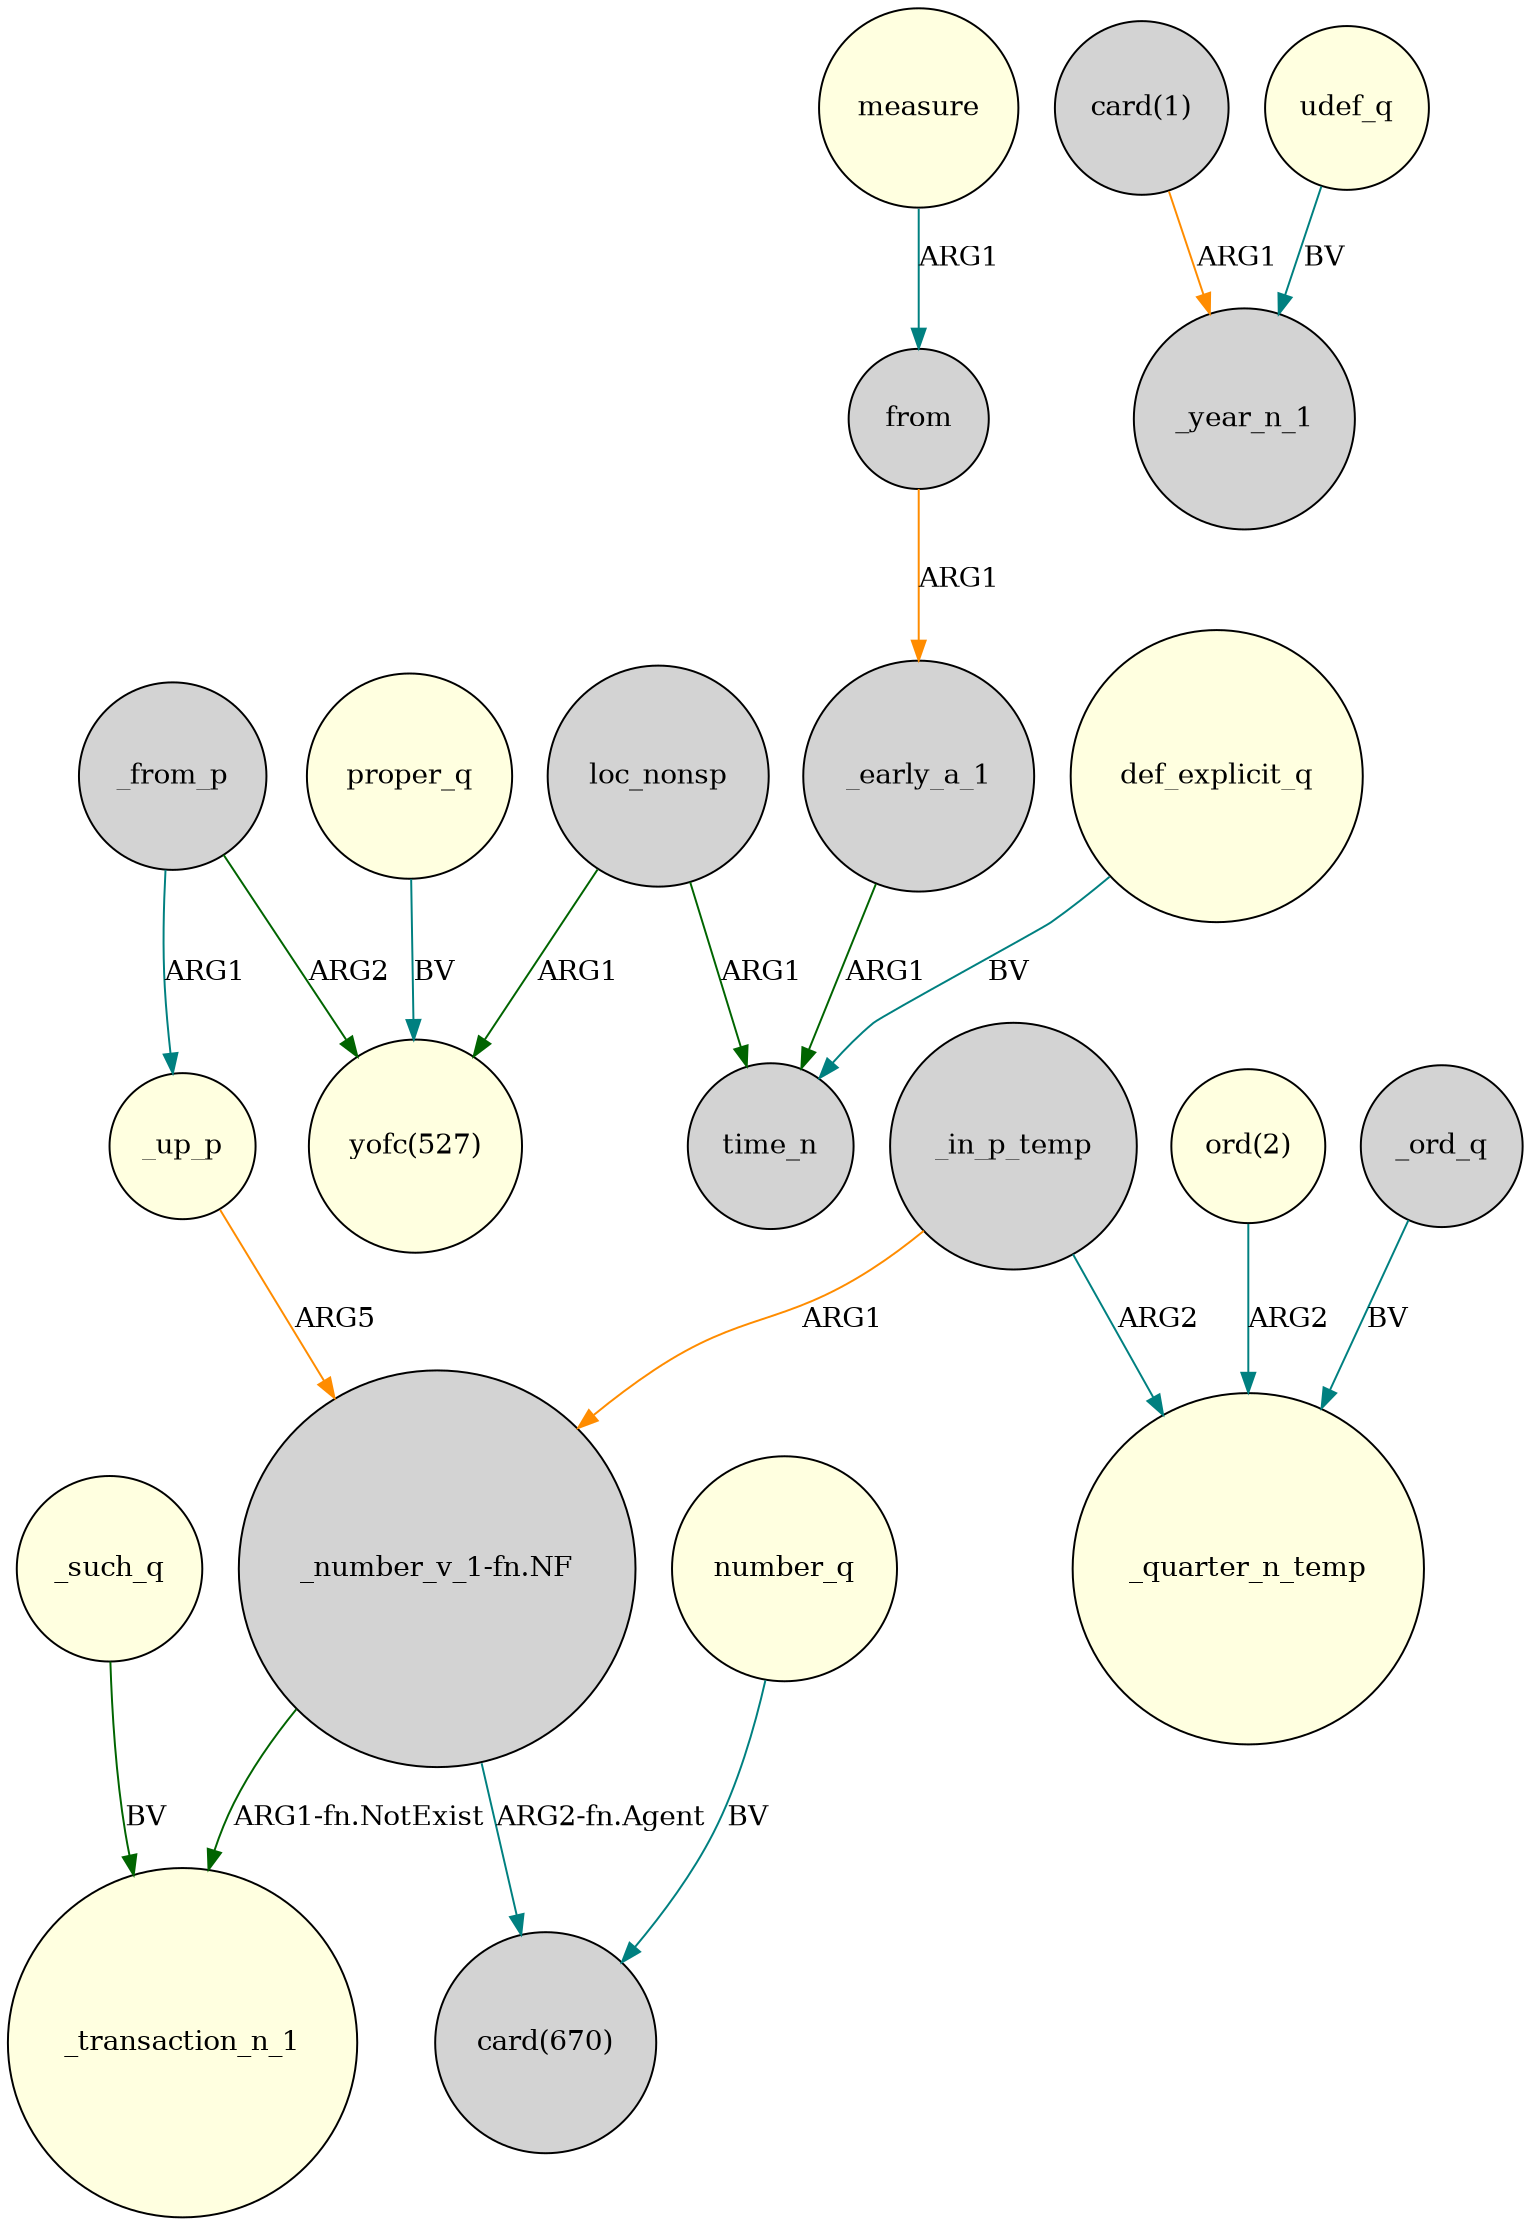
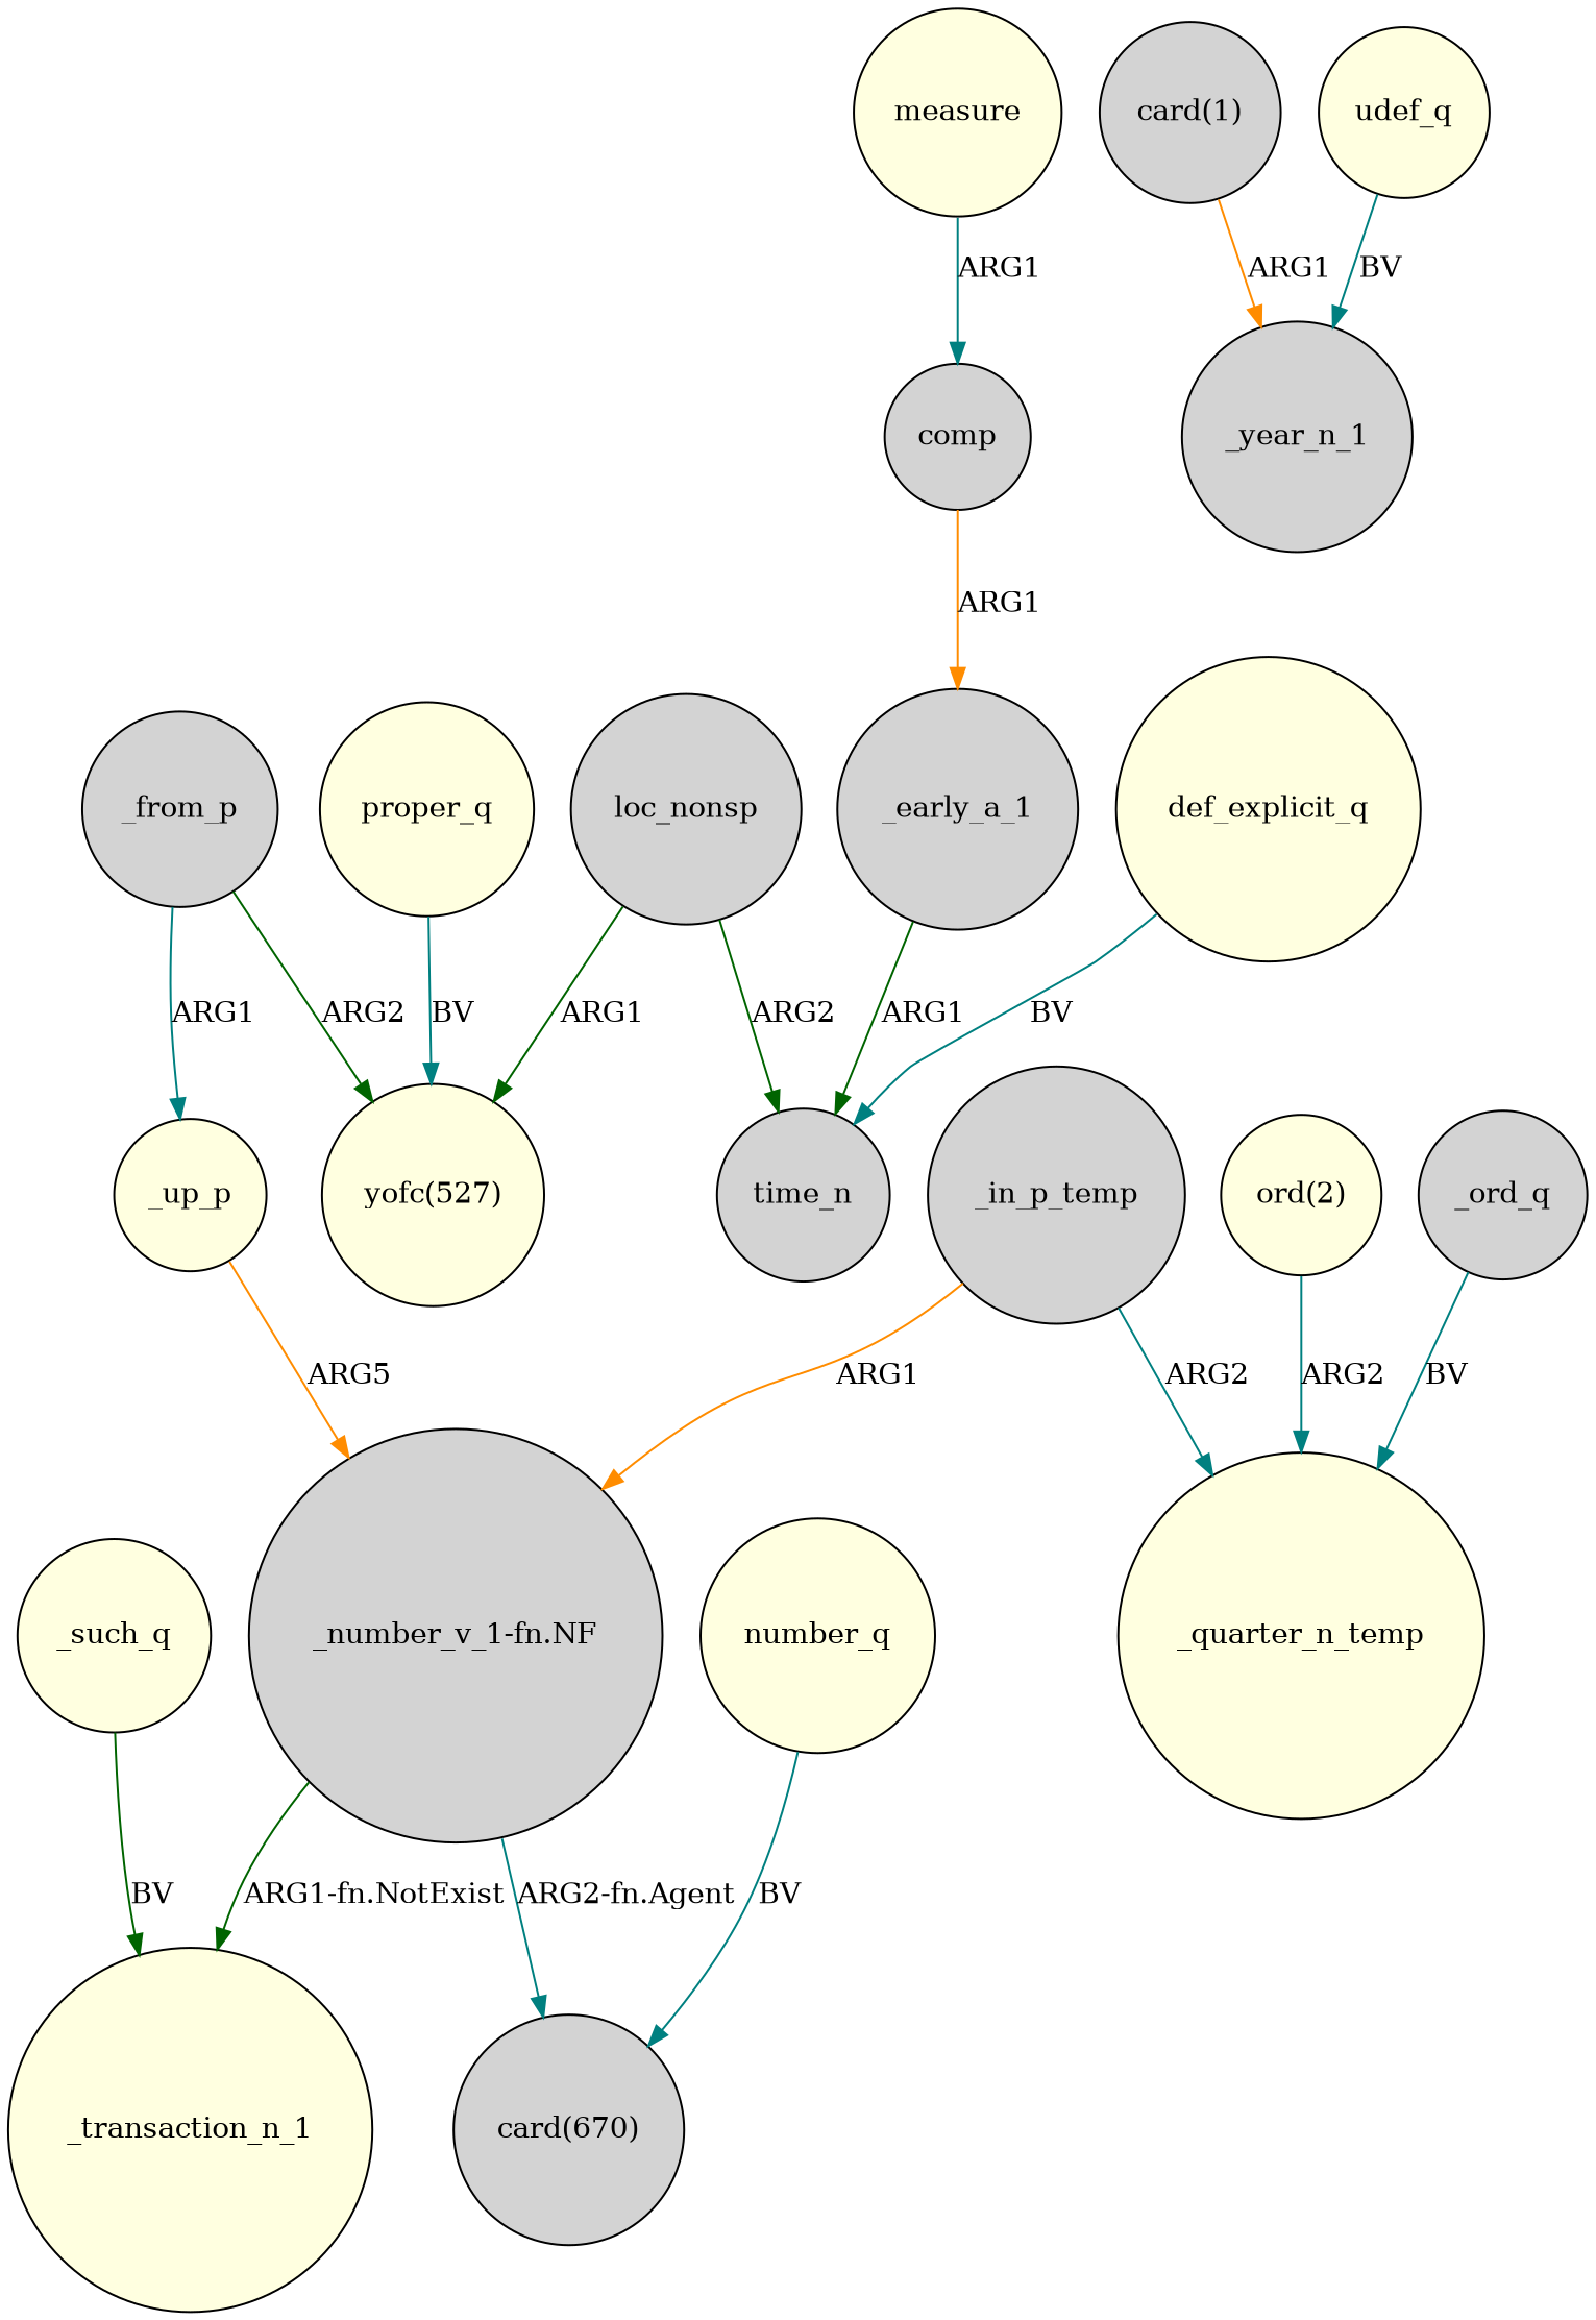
  digraph {
    fontname="DejaVu Serif"
    node [fillcolor=lightyellow fontname="DejaVu Serif" shape=circle style=filled]
    edge [color=teal fontname="DejaVu Serif"]
    _such_q
    _transaction_n_1
-   comp [fillcolor=lightgrey label=from]
+   comp [fillcolor=lightgrey]
    measure
    _year_n_1 [fillcolor=lightgrey]
    _early_a_1 [fillcolor=lightgrey]
    time_n [fillcolor=lightgrey]
    def_explicit_q
    _from_p [fillcolor=lightgrey]
    "yofc(527)"
    _up_p
    "_number_v_1-fn.NF" [fillcolor=lightgrey]
    "card(670)" [fillcolor=lightgrey]
    n14 [fillcolor=lightgrey label=_ord_q]
    _quarter_n_temp
    "ord(2)"
    proper_q
    _in_p_temp [fillcolor=lightgrey]
    loc_nonsp [fillcolor=lightgrey]
    number_q
    "card(1)" [fillcolor=lightgrey]
    udef_q
    _such_q -> _transaction_n_1 [color=darkgreen label=BV]
    comp -> _early_a_1 [color=darkorange label=ARG1]
    measure -> comp [label=ARG1]
    _early_a_1 -> time_n [color=darkgreen label=ARG1]
    def_explicit_q -> time_n [label=BV]
    _from_p -> "yofc(527)" [color=darkgreen label=ARG2]
    _from_p -> _up_p [label=ARG1]
    _up_p -> "_number_v_1-fn.NF" [color=darkorange label=ARG5]
    "_number_v_1-fn.NF" -> _transaction_n_1 [color=darkgreen label="ARG1-fn.NotExist"]
    "_number_v_1-fn.NF" -> "card(670)" [label="ARG2-fn.Agent"]
    n14 -> _quarter_n_temp [label=BV]
    "ord(2)" -> _quarter_n_temp [label=ARG2]
    proper_q -> "yofc(527)" [label=BV]
    _in_p_temp -> "_number_v_1-fn.NF" [color=darkorange label=ARG1]
    _in_p_temp -> _quarter_n_temp [label=ARG2]
-   loc_nonsp -> time_n [color=darkgreen label=ARG1]
+   loc_nonsp -> time_n [color=darkgreen label=ARG2]
    loc_nonsp -> "yofc(527)" [color=darkgreen label=ARG1]
    number_q -> "card(670)" [label=BV]
    "card(1)" -> _year_n_1 [color=darkorange label=ARG1]
    udef_q -> _year_n_1 [label=BV]
  }
